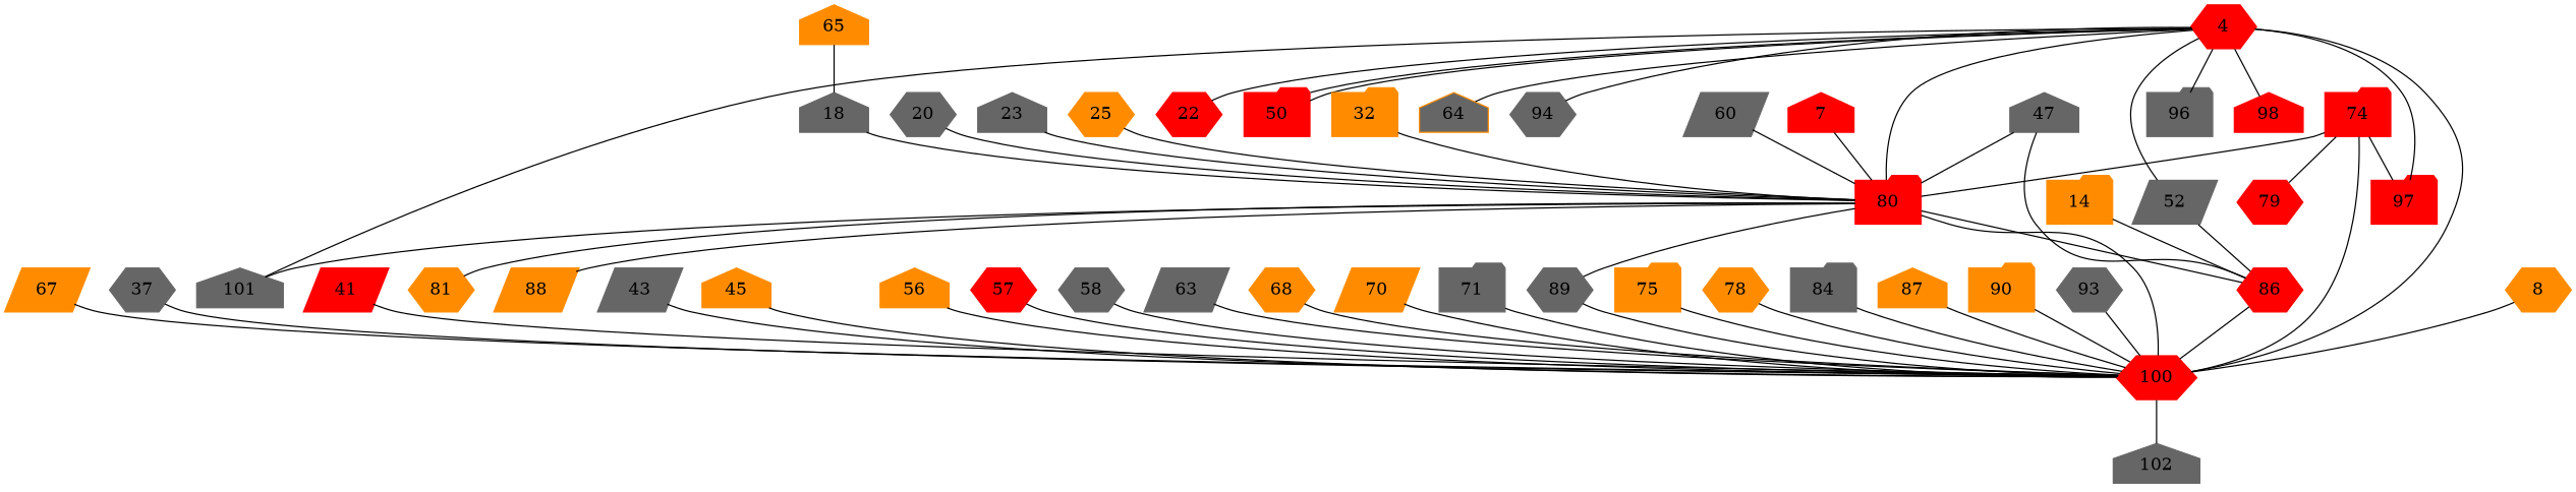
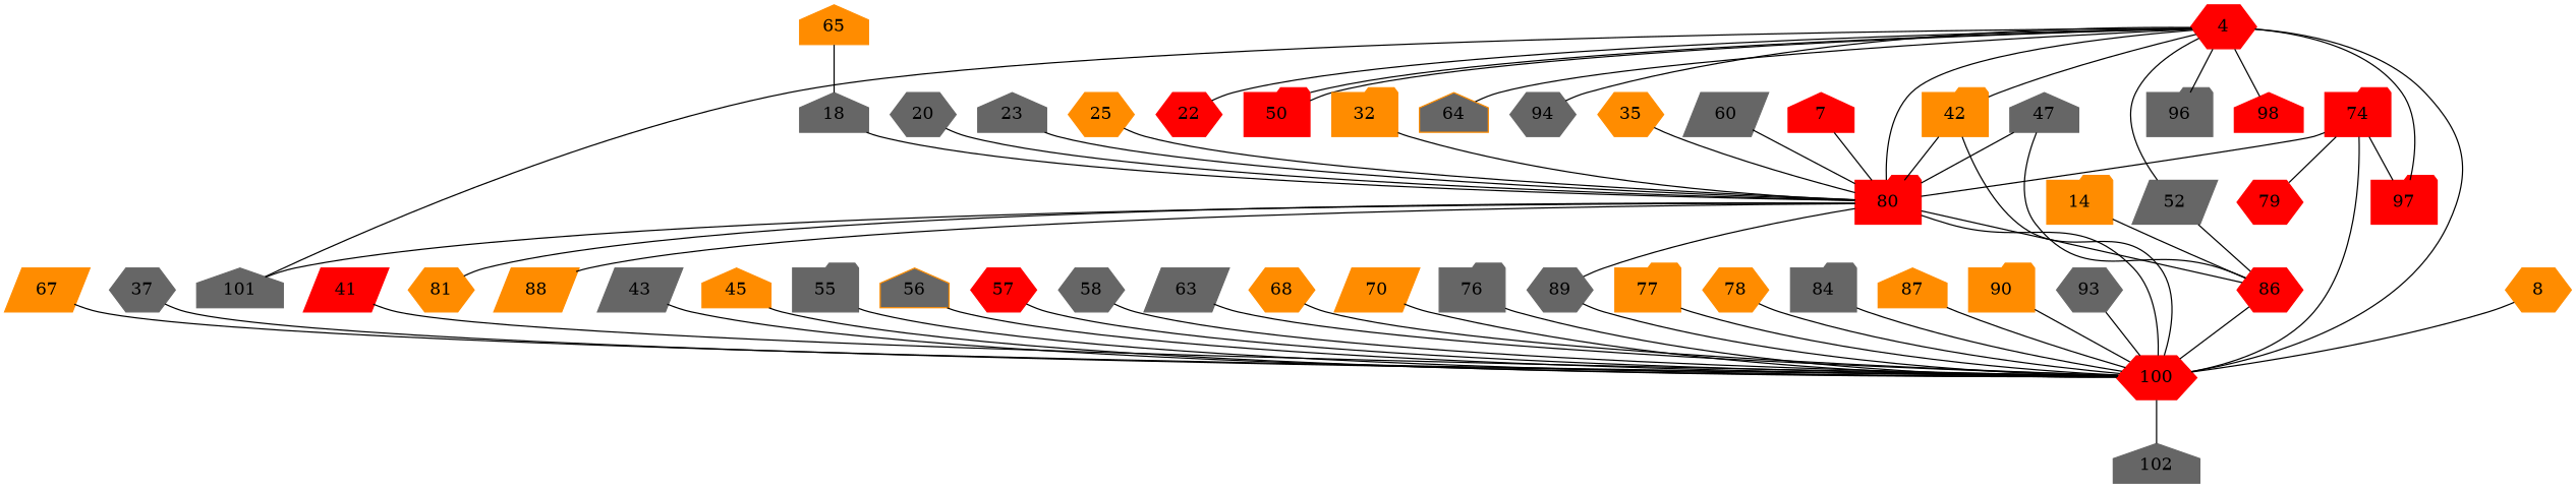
  graph {
    node [color=darkorange shape=hexagon style=filled]
    4 [color=red]
    22 [color=red]
+   42 [shape=folder super="+33+28"]
    50 [color=red shape=folder]
    52 [color=gray40 shape=parallelogram]
    64 [fillcolor=gray40 shape=house]
    80 [color=red shape=folder super="+6+34+51+67"]
    94 [color=gray40]
    96 [color=gray40 shape=folder]
    97 [color=red shape=folder super="+83"]
    98 [color=red shape=house]
    100 [color=red super="+91+92+99"]
    101 [color=gray40 shape=house super="+62"]
    86 [color=red super="+85+75"]
    89 [color=gray40 super="+39"]
    81 [super="+72"]
    88 [shape=parallelogram]
    102 [color=gray40 shape=house]
    7 [color=red shape=house]
    n20 [label=8]
    14 [shape=folder]
    18 [color=gray40 shape=house]
    20 [color=gray40]
    23 [color=gray40 shape=house]
    25
    n26 [label=67 shape=parallelogram]
    32 [shape=folder]
+   35
    37 [color=gray40]
    41 [color=red shape=parallelogram]
    43 [color=gray40 shape=parallelogram]
    45 [shape=house]
    47 [color=gray40 shape=house super="+16"]
-   56 [shape=house]
+   55 [color=gray40 shape=folder]
+   56 [shape=house fillcolor=gray40]
    57 [color=red]
    58 [color=gray40]
    60 [color=gray40 shape=parallelogram]
    63 [color=gray40 shape=parallelogram]
    65 [shape=house]
    68
    70 [shape=parallelogram]
-   71 [color=gray40 shape=folder]
+   71 [color=gray40 shape=folder label=76]
    74 [color=red shape=folder super="+26+44"]
    79 [color=red]
-   77 [shape=folder label=75]
+   77 [shape=folder]
    78 [super="+10+38"]
    84 [color=gray40 shape=folder]
    87 [shape=house]
    90 [shape=folder]
    93 [color=gray40]
    4 -- 22
+   4 -- 42 [weight=2]
    4 -- 50
    4 -- 50
    4 -- 52
    4 -- 64
    4 -- 80 [weight=4]
    4 -- 94
    4 -- 96
    4 -- 97
    4 -- 98
    4 -- 100 [weight=12]
    4 -- 101
+   42 -- 80
+   42 -- 100
    52 -- 86
    80 -- 100 [weight=7]
    80 -- 101 [weight=3]
    80 -- 86 [weight=3]
    80 -- 89 [weight=2]
    80 -- 81
    80 -- 88
    100 -- 102
    86 -- 100 [weight=2]
    89 -- 100
    7 -- 80
    n20 -- 100 [weight=3]
    14 -- 86
    18 -- 80
    20 -- 80
    23 -- 80
    25 -- 80
    n26 -- 100
    32 -- 80
+   35 -- 80
    37 -- 100
    41 -- 100
    43 -- 100
    45 -- 100
    47 -- 80 [weight=4]
    47 -- 86
+   55 -- 100
    56 -- 100 [weight=2]
    57 -- 100
    58 -- 100
    60 -- 80
    63 -- 100
    65 -- 18
    68 -- 100
    70 -- 100
    71 -- 100
    74 -- 80
    74 -- 97
    74 -- 100 [weight=3]
    74 -- 79
    77 -- 100
    78 -- 100
    84 -- 100
    87 -- 100
    90 -- 100
    93 -- 100
  }
